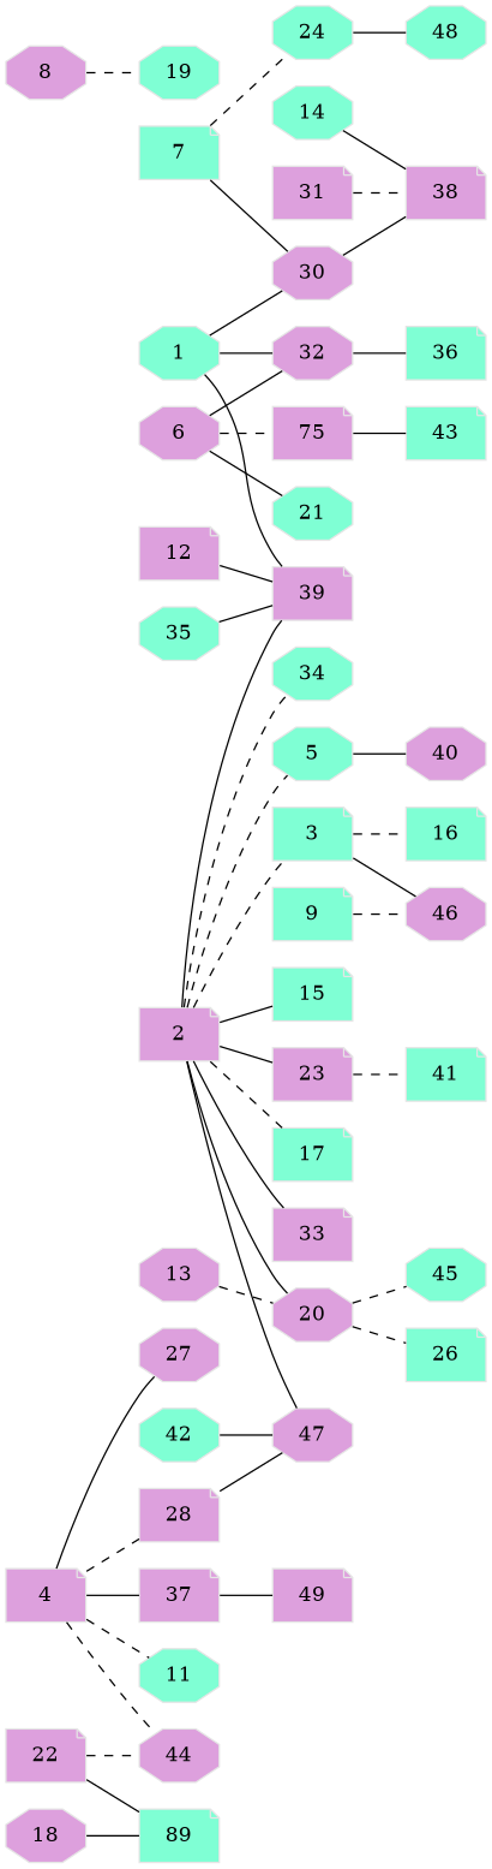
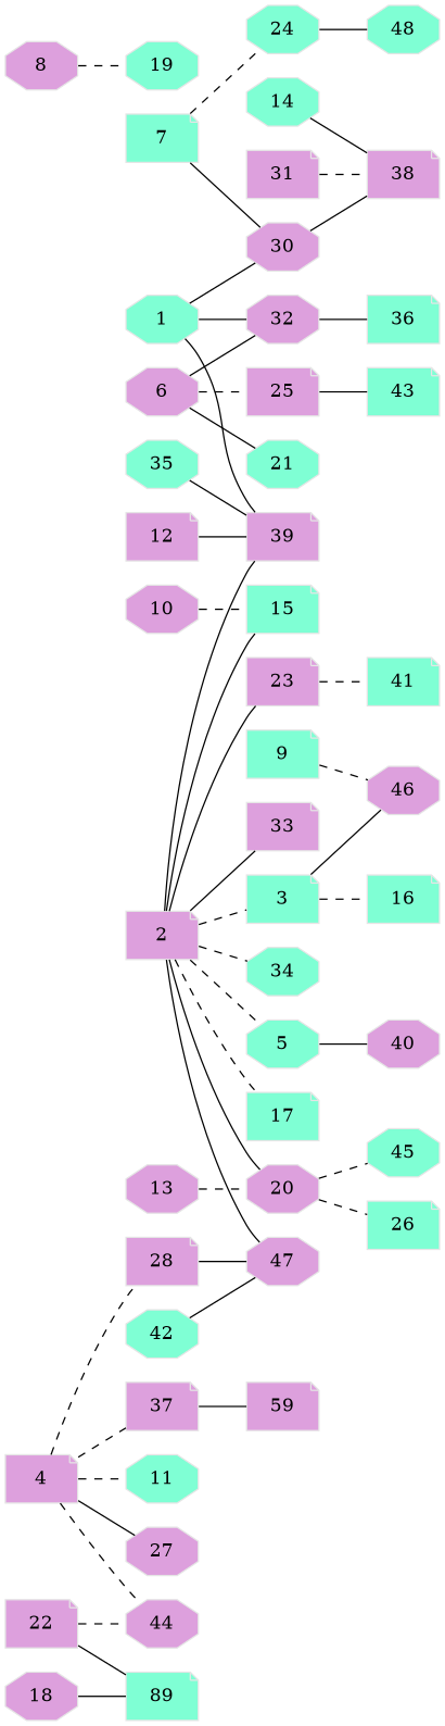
  graph {
    rankdir=LR
    node [color=gray90 fillcolor=plum shape=octagon style=filled]
    edge [style=solid weight=1.0]
    1 [fillcolor=aquamarine]
    30
    32
    39 [shape=note]
    38 [shape=note]
    36 [fillcolor=aquamarine shape=note]
    2 [shape=note]
    3 [fillcolor=aquamarine shape=note]
    5 [fillcolor=aquamarine]
    15 [fillcolor=aquamarine shape=note]
    17 [fillcolor=aquamarine shape=note]
    20
    23 [shape=note]
    33 [shape=note]
    34 [fillcolor=aquamarine]
    47
    16 [fillcolor=aquamarine shape=note]
    46
    40
    26 [fillcolor=aquamarine shape=note]
    45 [fillcolor=aquamarine]
    41 [fillcolor=aquamarine shape=note]
    4 [shape=note]
    11 [fillcolor=aquamarine]
    27
    28 [shape=note]
    37 [shape=note]
    44
    19 [fillcolor=aquamarine]
    8
-   49 [shape=note]
+   49 [shape=note label=59]
    6
    21 [fillcolor=aquamarine]
-   25 [shape=note label=75]
+   25 [shape=note]
    43 [fillcolor=aquamarine shape=note]
    7 [fillcolor=aquamarine shape=note]
    24 [fillcolor=aquamarine]
    48 [fillcolor=aquamarine]
    9 [fillcolor=aquamarine shape=note]
+   10
    12 [shape=note]
    13
    14 [fillcolor=aquamarine]
    n44 [fillcolor=aquamarine label=89 shape=note]
    18
    22 [shape=note]
    31 [shape=note]
    35 [fillcolor=aquamarine]
    42 [fillcolor=aquamarine]
    1 -- 30
    1 -- 32
    1 -- 39
    30 -- 38
    32 -- 36
    2 -- 39
    2 -- 3 [style=dashed]
    2 -- 5 [style=dashed]
    2 -- 15
    2 -- 17 [style=dashed]
    2 -- 20
    2 -- 23
    2 -- 33
    2 -- 34 [style=dashed]
    2 -- 47
    3 -- 16 [style=dashed]
    3 -- 46
    5 -- 40
    20 -- 26 [style=dashed]
    20 -- 45 [style=dashed]
    23 -- 41 [style=dashed]
    4 -- 11 [style=dashed]
    4 -- 27
    4 -- 28 [style=dashed]
-   4 -- 37
+   4 -- 37 [style=dashed]
    4 -- 44 [style=dashed]
    28 -- 47
    37 -- 49
    8 -- 19 [style=dashed]
    6 -- 32
    6 -- 21
    6 -- 25 [style=dashed]
    25 -- 43
    7 -- 30
    7 -- 24 [style=dashed]
    24 -- 48
    9 -- 46 [style=dashed]
+   10 -- 15 [style=dashed]
    12 -- 39
    13 -- 20 [style=dashed]
    14 -- 38
    18 -- n44
    22 -- 44 [style=dashed]
    22 -- n44
    31 -- 38 [style=dashed]
    35 -- 39
    42 -- 47
  }
